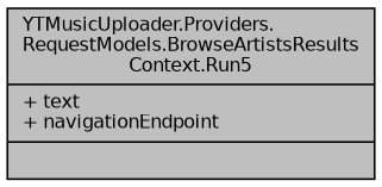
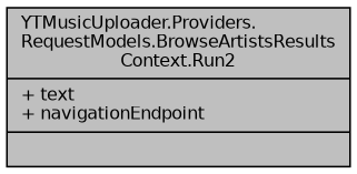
  digraph {
-   n1 [color=black fillcolor=grey75 fontcolor=black fontname=Helvetica fontsize=10 height=0.2 label="{YTMusicUploader.Providers.\lRequestModels.BrowseArtistsResults\lContext.Run5\n|+ text\l+ navigationEndpoint\l|}" shape=record style=filled width=0.4]
+   n1 [color=black fillcolor=grey75 fontcolor=black fontname=Helvetica fontsize=10 height=0.2 label="{YTMusicUploader.Providers.\lRequestModels.BrowseArtistsResults\lContext.Run2\n|+ text\l+ navigationEndpoint\l|}" shape=record style=filled width=0.4]
  }
